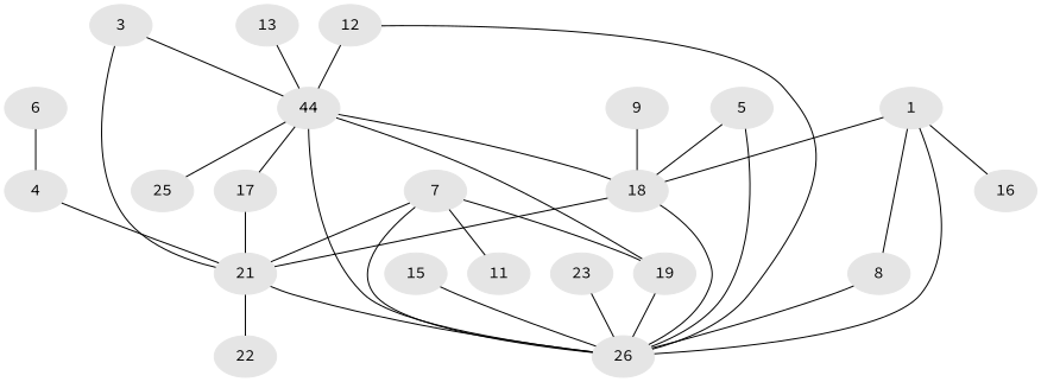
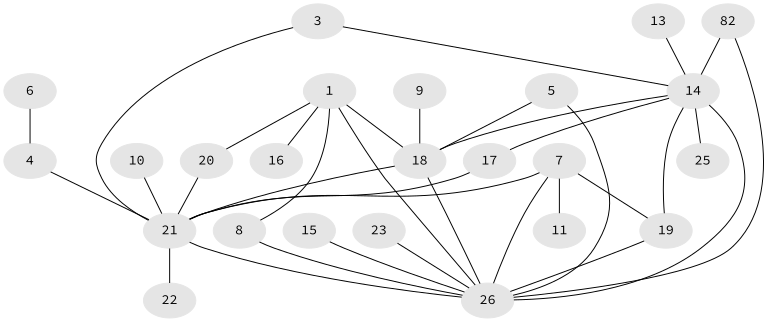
  graph {
    fontname="Source Code Pro"
    node [color=gray90 fontname="Source Code Pro" style=filled]
    edge [fontname="Source Code Pro" weight=1.0]
    1
    8
    16
    18
+   20
    26
    21
    3
-   14 [label=44]
+   14
    19
    17
    25
    22
    4
    5
    6
    7
    11
    9
-   12
+   10
+   12 [label=82]
    13
    15
    23
    1 -- 8
    1 -- 16
    1 -- 18
+   1 -- 20
    1 -- 26
    8 -- 26
    18 -- 26
    18 -- 21
+   20 -- 21
    21 -- 26
    21 -- 22
    3 -- 21
    3 -- 14
    14 -- 18 [weight=2.0]
    14 -- 26 [weight=2.0]
    14 -- 19
    14 -- 17
    14 -- 25 [weight=2.0]
    19 -- 26
    17 -- 21
    4 -- 21
    5 -- 18
    5 -- 26
    6 -- 4
    7 -- 26
    7 -- 21
    7 -- 19
    7 -- 11
    9 -- 18
+   10 -- 21
    12 -- 26
    12 -- 14 [weight=2.0]
    13 -- 14
    15 -- 26
    23 -- 26
  }
